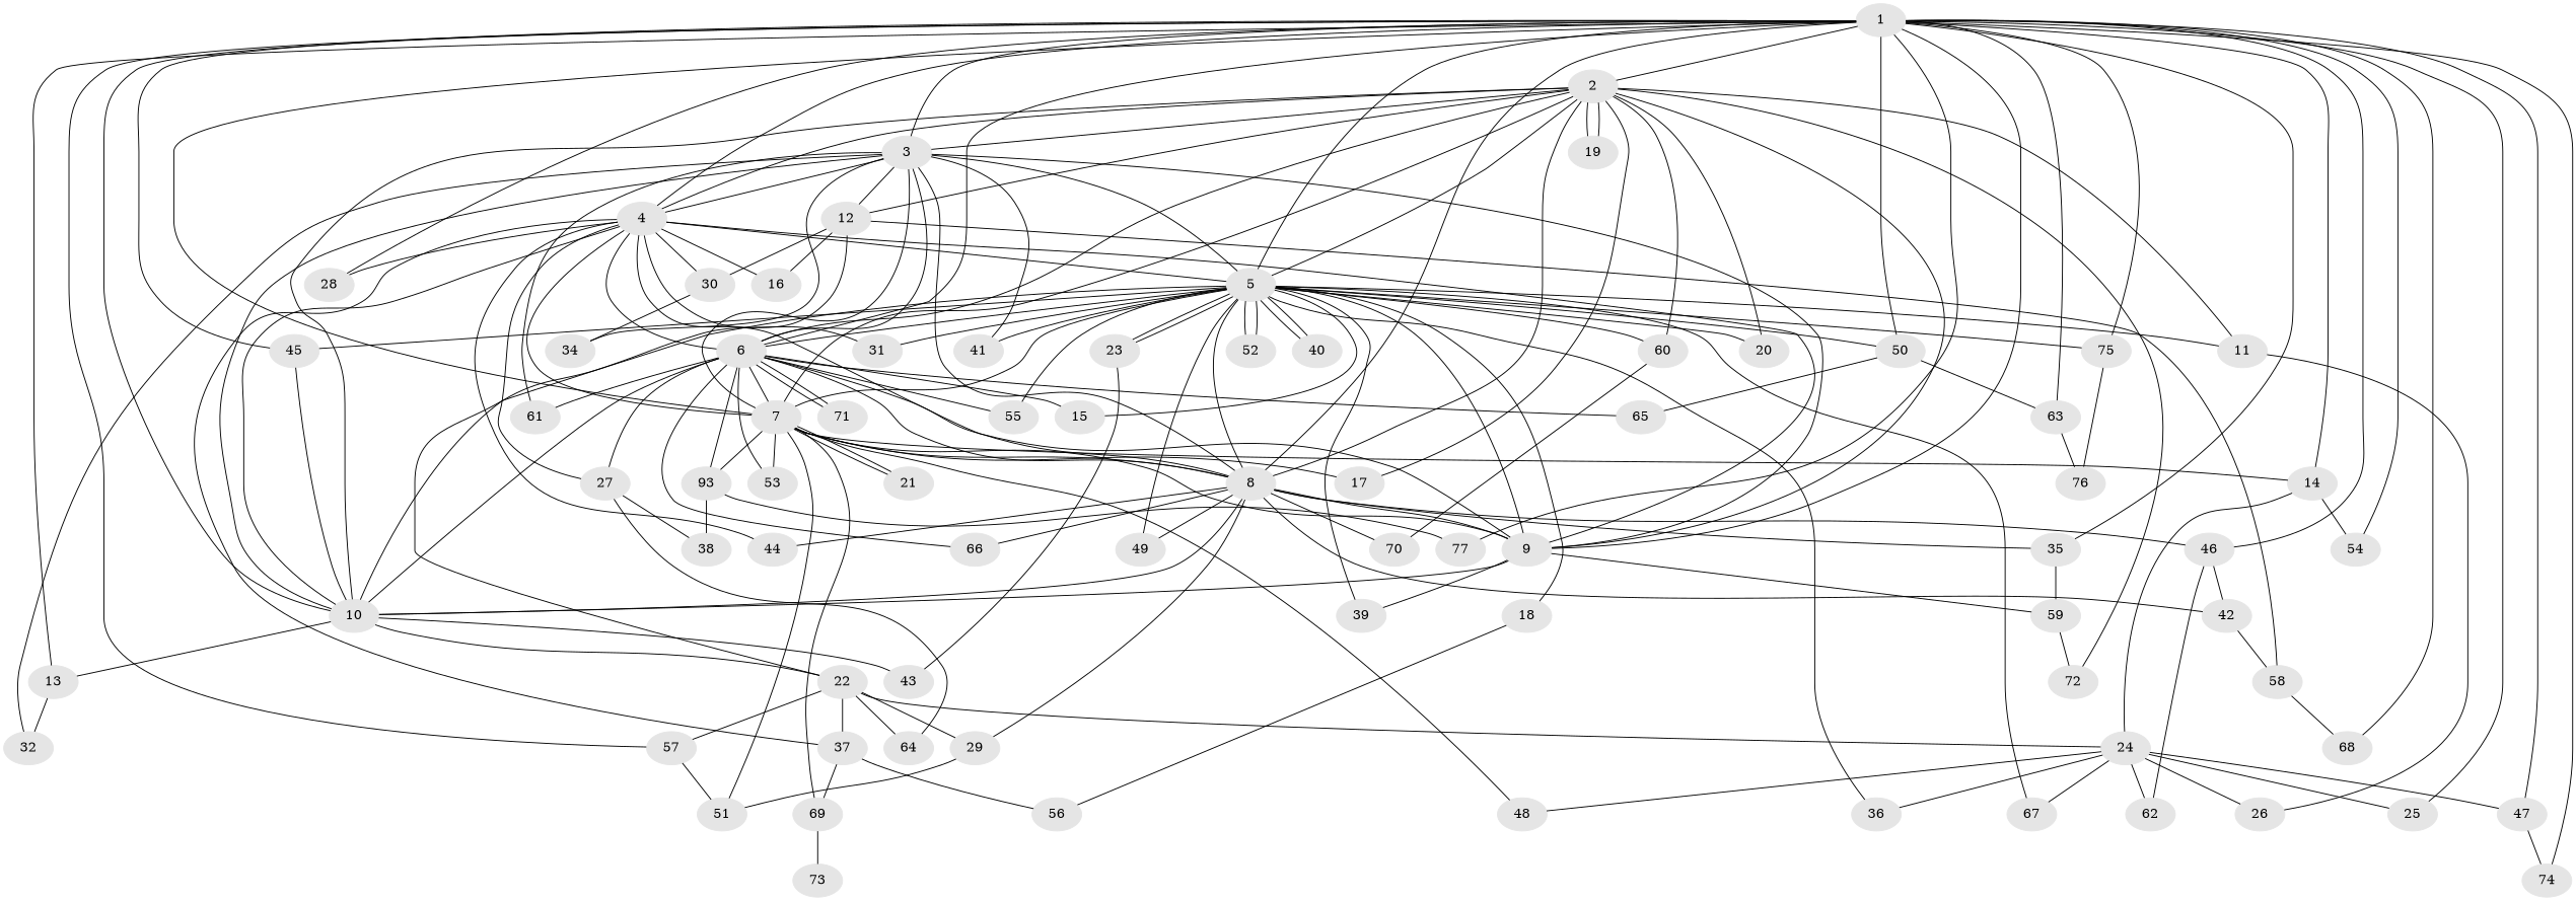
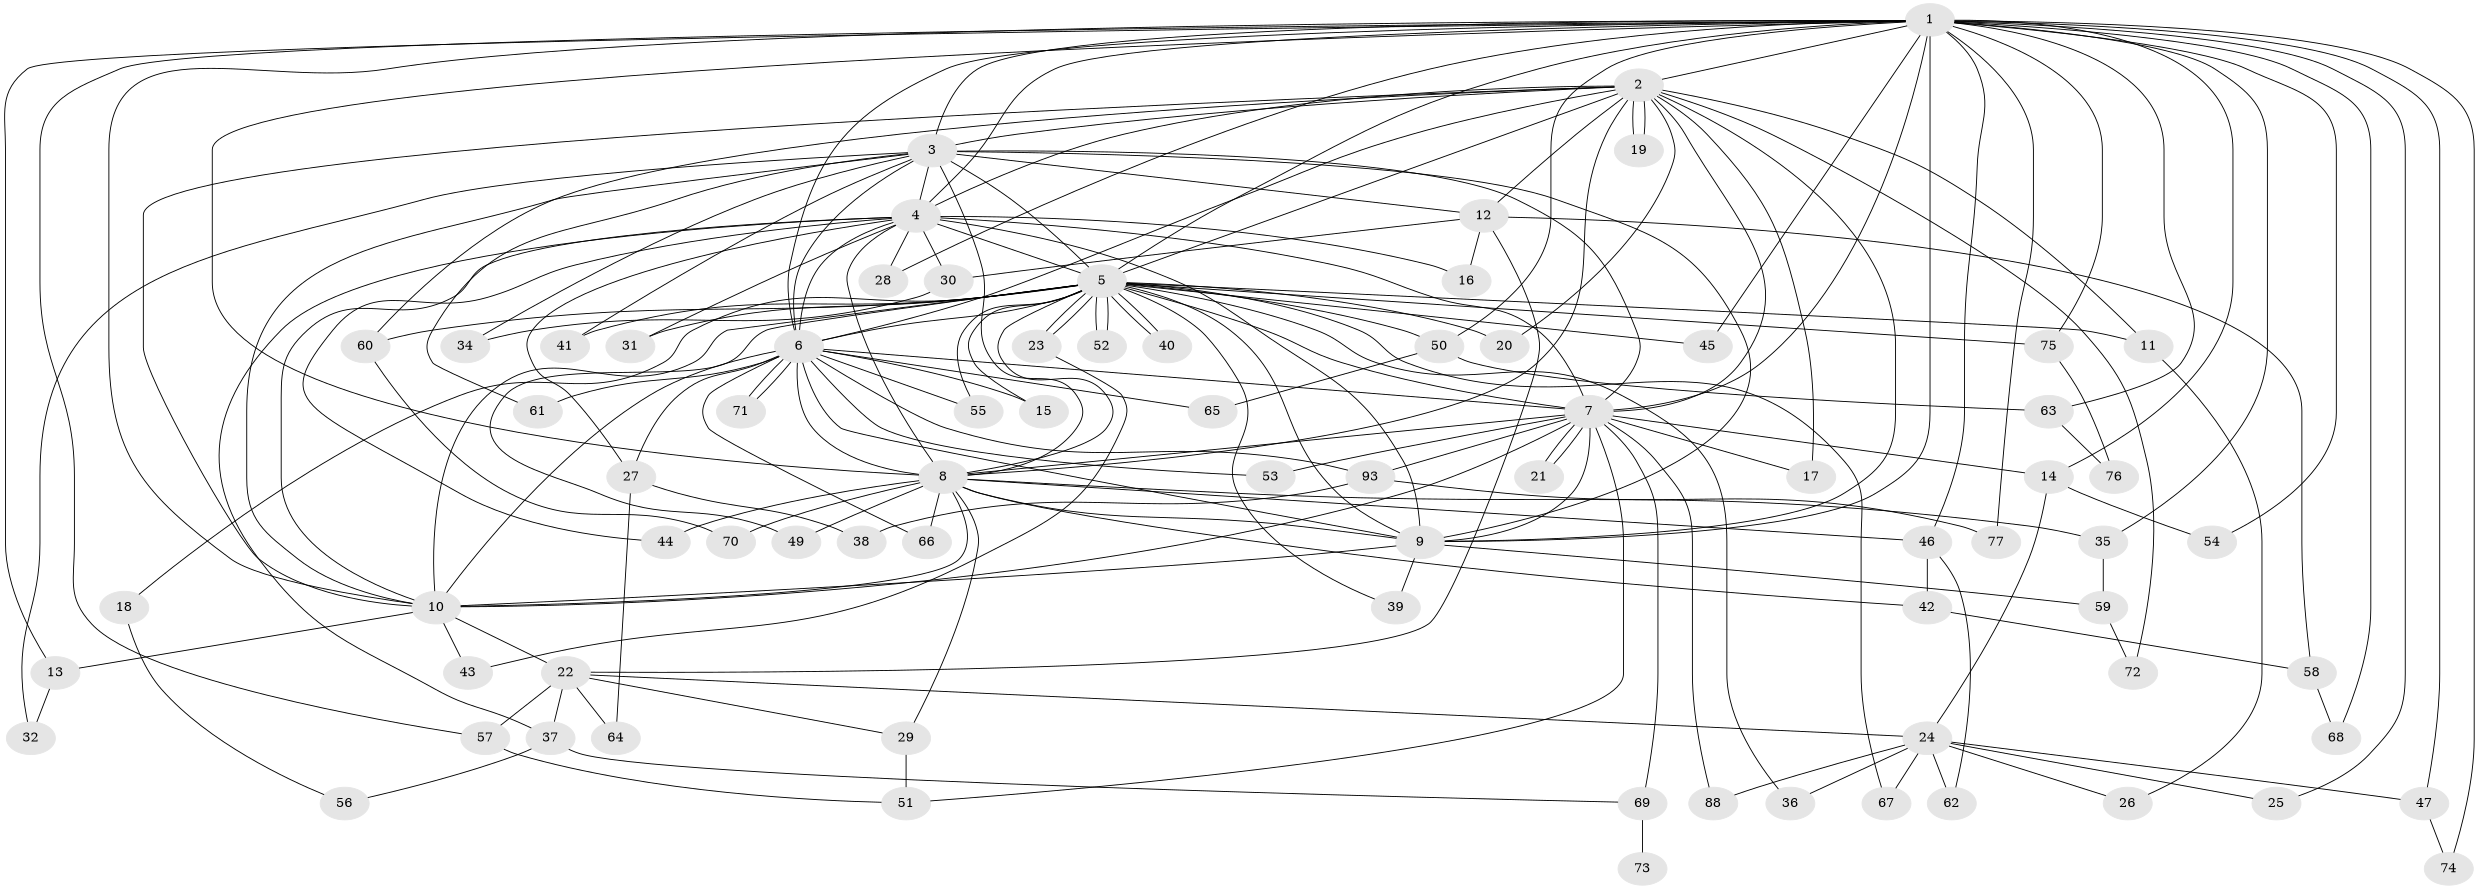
  graph {
    node [color=gray90 style=filled]
    1
    2
    3
    4
    5
    6
    7
    8
    9
    10
    13
    14
    25
    28
    35
    45
    46
    47
    50
    54
    57
    63
    68
    74
    75
    77
    11
    12
    17
    19
    20
    60
    72
    32
    34
    41
    61
    16
    27
    30
    31
    37
    44
    15
    18
    23
    36
    39
    40
    49
    52
    55
    67
    n54 [label=93]
    53
    65
    66
    71
    21
-   48
+   48 [label=88]
    51
    69
    29
    42
    70
    59
    22
    43
    24
    62
    76
    26
    58
    64
    38
    56
    73
    1 -- 2
    1 -- 3
    1 -- 4
    1 -- 5
    1 -- 6
    1 -- 7
    1 -- 8
    1 -- 9
    1 -- 10
    1 -- 13
    1 -- 14
    1 -- 25
    1 -- 28
    1 -- 35
    1 -- 45
    1 -- 46
    1 -- 47
    1 -- 50
    1 -- 54
    1 -- 57
    1 -- 63
    1 -- 68
    1 -- 74
    1 -- 75
    1 -- 77
    2 -- 3
    2 -- 4
    2 -- 5
    2 -- 6
    2 -- 7
    2 -- 8
    2 -- 9
    2 -- 10
    2 -- 11
    2 -- 12
    2 -- 17
    2 -- 19
    2 -- 19
    2 -- 20
    2 -- 60
    2 -- 72
    3 -- 4
    3 -- 5
    3 -- 6
    3 -- 7
    3 -- 8
    3 -- 9
    3 -- 10
    3 -- 12
    3 -- 32
    3 -- 34
    3 -- 41
    3 -- 61
    4 -- 5
    4 -- 6
    4 -- 7
    4 -- 8
    4 -- 9
    4 -- 10
    4 -- 28
    4 -- 16
    4 -- 27
    4 -- 30
    4 -- 31
    4 -- 37
    4 -- 44
    5 -- 6
    5 -- 7
    5 -- 8
    5 -- 9
    5 -- 10
    5 -- 45
    5 -- 50
    5 -- 75
    5 -- 11
    5 -- 20
    5 -- 60
    5 -- 41
    5 -- 31
    5 -- 15
    5 -- 18
    5 -- 23
    5 -- 23
    5 -- 36
    5 -- 39
    5 -- 40
    5 -- 40
    5 -- 49
    5 -- 52
    5 -- 52
    5 -- 55
    5 -- 67
    6 -- 7
    6 -- 8
    6 -- 9
    6 -- 10
    6 -- 61
    6 -- 27
    6 -- 15
    6 -- 55
    6 -- n54
    6 -- 53
    6 -- 65
    6 -- 66
    6 -- 71
    6 -- 71
    7 -- 8
    7 -- 9
-   45 -- 10
+   7 -- 10
    7 -- 14
    7 -- 17
    7 -- n54
    7 -- 53
    7 -- 21
    7 -- 21
    7 -- 48
    7 -- 51
    7 -- 69
    8 -- 9
    8 -- 10
    8 -- 35
    8 -- 46
    8 -- 44
    8 -- 49
    8 -- 66
    8 -- 29
    8 -- 42
    8 -- 70
    9 -- 10
    9 -- 39
    9 -- 59
    10 -- 13
    10 -- 22
    10 -- 43
    13 -- 32
    14 -- 54
    14 -- 24
    35 -- 59
    46 -- 42
    46 -- 62
    47 -- 74
    50 -- 63
    50 -- 65
    57 -- 51
    63 -- 76
    75 -- 76
    11 -- 26
    12 -- 16
    12 -- 30
    12 -- 22
    12 -- 58
    60 -- 70
    27 -- 64
    27 -- 38
    30 -- 34
    37 -- 69
    37 -- 56
    18 -- 56
    23 -- 43
    n54 -- 77
    n54 -- 38
    69 -- 73
    29 -- 51
    42 -- 58
    59 -- 72
    22 -- 57
    22 -- 37
    22 -- 29
    22 -- 24
    22 -- 64
    24 -- 25
    24 -- 47
    24 -- 36
    24 -- 67
    24 -- 48
    24 -- 62
    24 -- 26
    58 -- 68
  }
